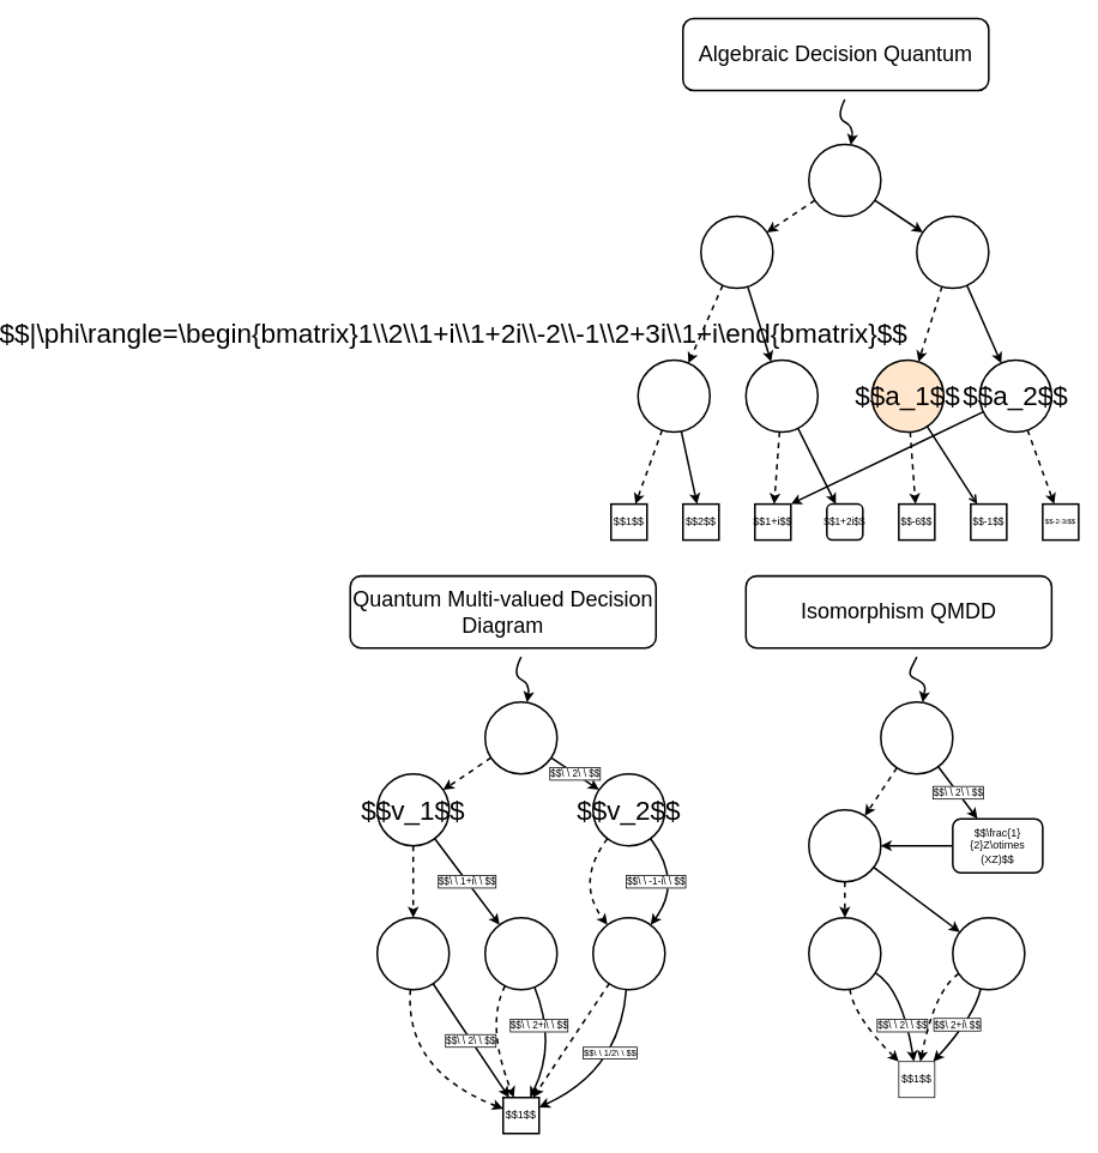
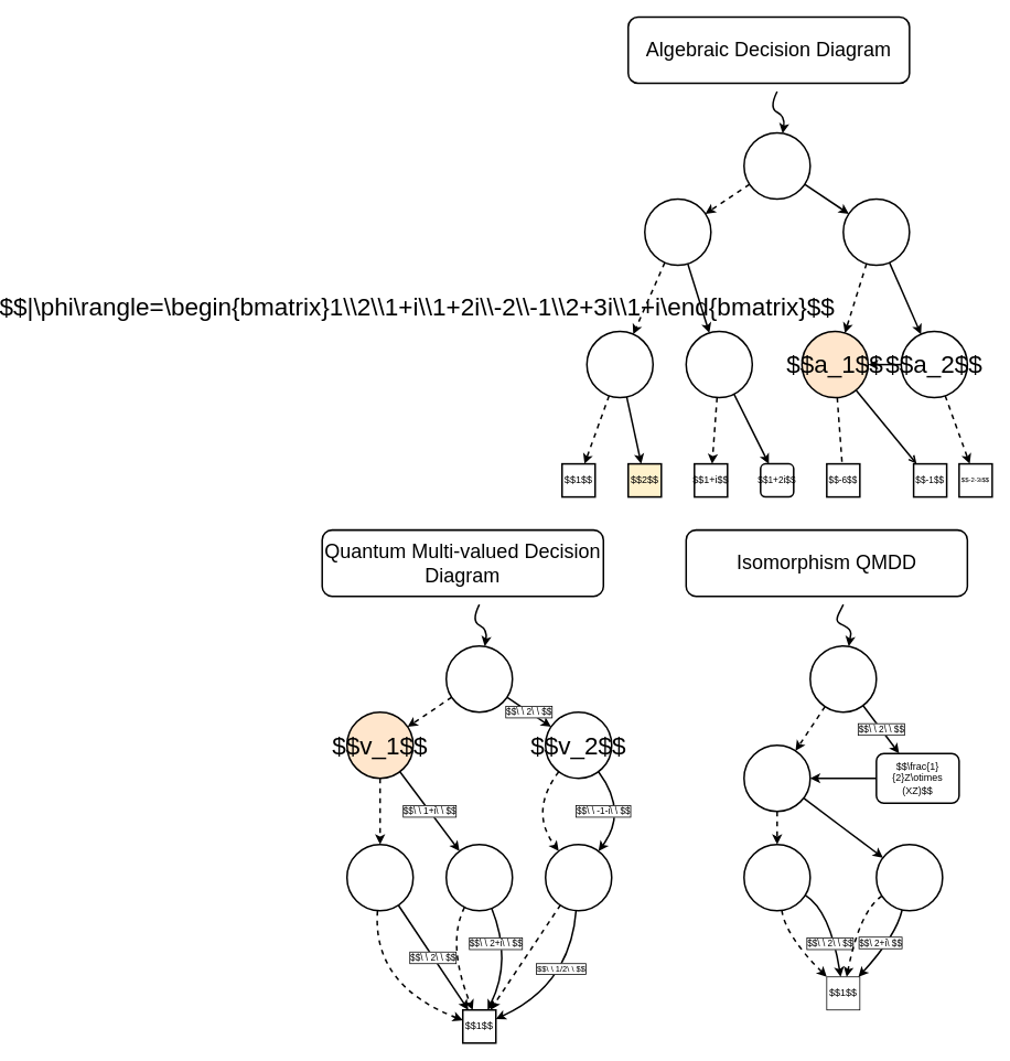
  <mxCell id="0" />
  <mxCell id="1" parent="0" />
  <mxCell id="2" value="$$|\phi\rangle=\begin{bmatrix}1\\2\\1+i\\1+2i\\-2\\-1\\2+3i\\1+i\end{bmatrix}$$" style="text;html=1;fillColor=none;align=center;verticalAlign=middle;whiteSpace=wrap;rounded=0;fontSize=30;" parent="1" vertex="1"><mxGeometry x="20" y="190" width="230" height="360" as="geometry" /></mxCell>
- <mxCell id="3" value="Algebraic Decision Quantum" style="text;html=1;fillColor=none;align=center;verticalAlign=middle;whiteSpace=wrap;rounded=1;fontColor=#000000;strokeColor=#000000;strokeWidth=2;fontSize=24;" parent="1" vertex="1"><mxGeometry x="390" y="20" width="340" height="80" as="geometry" /></mxCell>
+ <mxCell id="3" value="Algebraic Decision Diagram" style="text;html=1;fillColor=none;align=center;verticalAlign=middle;whiteSpace=wrap;rounded=1;fontColor=#000000;strokeColor=#000000;strokeWidth=2;fontSize=24;" parent="1" vertex="1"><mxGeometry x="390" y="20" width="340" height="80" as="geometry" /></mxCell>
  <mxCell id="4" style="edgeStyle=none;curved=1;orthogonalLoop=1;jettySize=auto;html=1;labelBackgroundColor=#ffffff;startArrow=classic;startFill=1;endArrow=none;endFill=0;strokeColor=#000000;strokeWidth=2;fontSize=24;fontColor=#000000;" parent="1" source="24" edge="1"><mxGeometry relative="1" as="geometry"><mxPoint x="210" y="730" as="targetPoint" /><Array as="points"><mxPoint x="220" y="760" /><mxPoint x="200" y="750" /></Array></mxGeometry></mxCell>
  <mxCell id="5" style="edgeStyle=none;curved=1;orthogonalLoop=1;jettySize=auto;html=1;labelBackgroundColor=#ffffff;startArrow=classic;startFill=1;endArrow=none;endFill=0;strokeColor=#000000;strokeWidth=2;fontSize=24;fontColor=#000000;" parent="1" source="43" edge="1"><mxGeometry relative="1" as="geometry"><mxPoint x="570" y="110" as="targetPoint" /><Array as="points"><mxPoint x="580" y="140" /><mxPoint x="560" y="130" /></Array></mxGeometry></mxCell>
  <mxCell id="6" value="Quantum Multi-valued Decision Diagram" style="text;html=1;fillColor=none;align=center;verticalAlign=middle;whiteSpace=wrap;rounded=1;fontColor=#000000;strokeColor=#000000;strokeWidth=2;fontSize=24;" parent="1" vertex="1"><mxGeometry x="20" y="640" width="340" height="80" as="geometry" /></mxCell>
  <mxCell id="7" value="Isomorphism QMDD" style="text;html=1;fillColor=none;align=center;verticalAlign=middle;whiteSpace=wrap;rounded=1;fontColor=#000000;strokeColor=#000000;strokeWidth=2;fontSize=24;fontFamily=Helvetica;" parent="1" vertex="1"><mxGeometry x="460" y="640" width="340" height="80" as="geometry" /></mxCell>
  <mxCell id="8" value="$$1$$" style="rounded=0;whiteSpace=wrap;html=1;" parent="1" vertex="1"><mxGeometry x="630" y="1180" width="40" height="40" as="geometry" /></mxCell>
  <mxCell id="9" value="$$\ \ 2\ \ $$" style="edgeStyle=none;curved=1;orthogonalLoop=1;jettySize=auto;html=1;strokeWidth=2;labelBorderColor=#000000;" parent="1" source="17" target="8" edge="1"><mxGeometry as="geometry"><Array as="points"><mxPoint x="634" y="1100" /></Array><mxPoint x="9" y="9" as="offset" /></mxGeometry></mxCell>
  <mxCell id="10" style="edgeStyle=none;curved=1;orthogonalLoop=1;jettySize=auto;html=1;dashed=1;strokeWidth=2;" parent="1" source="17" target="8" edge="1"><mxGeometry x="540" y="610" as="geometry"><Array as="points"><mxPoint x="580" y="1130" /></Array></mxGeometry></mxCell>
  <mxCell id="11" style="edgeStyle=none;orthogonalLoop=1;jettySize=auto;html=1;curved=1;dashed=1;strokeWidth=2;" parent="1" source="19" target="8" edge="1"><mxGeometry x="540" y="610" as="geometry"><Array as="points"><mxPoint x="670" y="1100" /></Array></mxGeometry></mxCell>
  <mxCell id="12" value="$$\ 2+i\ $$" style="edgeStyle=none;curved=1;orthogonalLoop=1;jettySize=auto;html=1;strokeWidth=2;labelBorderColor=#000000;labelBackgroundColor=#ffffff;" parent="1" source="19" target="8" edge="1"><mxGeometry x="540" y="610" as="geometry"><Array as="points"><mxPoint x="714" y="1130" /></Array></mxGeometry></mxCell>
  <mxCell id="13" style="edgeStyle=none;orthogonalLoop=1;jettySize=auto;html=1;labelBackgroundColor=#ffffff;strokeColor=#000000;strokeWidth=2;fontColor=#000000;rounded=1;startArrow=classic;startFill=1;endArrow=none;endFill=0;" parent="1" source="14" edge="1"><mxGeometry x="540" y="610" as="geometry"><mxPoint x="650" y="730" as="targetPoint" /><Array as="points"><mxPoint x="660" y="760" /><mxPoint x="640" y="750" /></Array></mxGeometry></mxCell>
  <mxCell id="14" value="" style="ellipse;whiteSpace=wrap;html=1;aspect=fixed;strokeWidth=2;" parent="1" vertex="1"><mxGeometry x="610" y="780" width="80" height="80" as="geometry" /></mxCell>
  <mxCell id="15" value="" style="ellipse;whiteSpace=wrap;html=1;aspect=fixed;strokeWidth=2;" parent="1" vertex="1"><mxGeometry x="530" y="900" width="80" height="80" as="geometry" /></mxCell>
  <mxCell id="16" style="edgeStyle=none;rounded=0;orthogonalLoop=1;jettySize=auto;html=1;dashed=1;strokeWidth=2;" parent="1" source="14" target="15" edge="1"><mxGeometry x="540" y="610" as="geometry" /></mxCell>
  <mxCell id="17" value="" style="ellipse;whiteSpace=wrap;html=1;aspect=fixed;strokeWidth=2;" parent="1" vertex="1"><mxGeometry x="530" y="1020" width="80" height="80" as="geometry" /></mxCell>
  <mxCell id="18" style="edgeStyle=none;rounded=0;orthogonalLoop=1;jettySize=auto;html=1;dashed=1;strokeWidth=2;" parent="1" source="15" target="17" edge="1"><mxGeometry x="540" y="610" as="geometry" /></mxCell>
  <mxCell id="19" value="" style="ellipse;whiteSpace=wrap;html=1;aspect=fixed;strokeWidth=2;" parent="1" vertex="1"><mxGeometry x="690" y="1020" width="80" height="80" as="geometry" /></mxCell>
  <mxCell id="20" value="" style="edgeStyle=none;rounded=0;orthogonalLoop=1;jettySize=auto;html=1;strokeWidth=2;labelBorderColor=#000000;verticalAlign=middle;" parent="1" source="15" target="19" edge="1"><mxGeometry x="540" y="610" as="geometry"><mxPoint as="offset" /></mxGeometry></mxCell>
  <mxCell id="21" style="edgeStyle=none;curved=1;orthogonalLoop=1;jettySize=auto;html=1;strokeWidth=2;" parent="1" source="22" target="15" edge="1"><mxGeometry x="540" y="610" as="geometry" /></mxCell>
  <mxCell id="22" value="$$\frac{1}{2}Z\otimes (XZ)$$" style="rounded=1;whiteSpace=wrap;html=1;strokeWidth=2;" parent="1" vertex="1"><mxGeometry x="690" y="910" width="100" height="60" as="geometry" /></mxCell>
  <mxCell id="23" value="$$\ \ 2\ \ $$" style="rounded=0;orthogonalLoop=1;jettySize=auto;html=1;strokeWidth=2;labelBorderColor=#000000;" parent="1" source="14" target="22" edge="1"><mxGeometry x="540" y="610" as="geometry" /></mxCell>
  <mxCell id="24" value="" style="ellipse;whiteSpace=wrap;html=1;aspect=fixed;rounded=1;strokeColor=#000000;strokeWidth=2;fontColor=#000000;" parent="1" vertex="1"><mxGeometry x="170" y="780" width="80" height="80" as="geometry" /></mxCell>
- <mxCell id="25" value="$$v_1$$" style="ellipse;whiteSpace=wrap;html=1;aspect=fixed;rounded=1;strokeColor=#000000;strokeWidth=2;fontColor=#000000;fontSize=30;" parent="1" vertex="1"><mxGeometry x="50" y="860" width="80" height="80" as="geometry" /></mxCell>
+ <mxCell id="25" value="$$v_1$$" style="ellipse;whiteSpace=wrap;html=1;aspect=fixed;rounded=1;strokeColor=#000000;strokeWidth=2;fontColor=#000000;fontSize=30;fillColor=#ffe6cc;" parent="1" vertex="1"><mxGeometry x="50" y="860" width="80" height="80" as="geometry" /></mxCell>
  <mxCell id="26" style="edgeStyle=none;rounded=1;orthogonalLoop=1;jettySize=auto;html=1;labelBackgroundColor=#ffffff;startArrow=none;startFill=0;endArrow=classic;endFill=1;strokeColor=#000000;strokeWidth=2;fontColor=#000000;dashed=1;" parent="1" source="24" target="25" edge="1"><mxGeometry x="-20" y="640" as="geometry" /></mxCell>
  <mxCell id="27" value="$$v_2$$" style="ellipse;whiteSpace=wrap;html=1;aspect=fixed;rounded=1;strokeColor=#000000;strokeWidth=2;fontColor=#000000;fontSize=30;" parent="1" vertex="1"><mxGeometry x="290" y="860" width="80" height="80" as="geometry" /></mxCell>
  <mxCell id="28" value="$$\ \ 2\ \ $$" style="edgeStyle=none;curved=1;orthogonalLoop=1;jettySize=auto;html=1;labelBackgroundColor=#ffffff;startArrow=none;startFill=0;endArrow=classic;endFill=1;strokeColor=#000000;strokeWidth=2;fontSize=11;fontColor=#000000;labelBorderColor=#000000;" parent="1" source="24" target="27" edge="1"><mxGeometry x="-20" y="640" as="geometry" /></mxCell>
  <mxCell id="29" value="" style="ellipse;whiteSpace=wrap;html=1;aspect=fixed;rounded=1;strokeColor=#000000;strokeWidth=2;fontColor=#000000;" parent="1" vertex="1"><mxGeometry x="50" y="1020" width="80" height="80" as="geometry" /></mxCell>
  <mxCell id="30" style="edgeStyle=none;rounded=1;orthogonalLoop=1;jettySize=auto;html=1;dashed=1;labelBackgroundColor=#ffffff;startArrow=none;startFill=0;endArrow=classic;endFill=1;strokeColor=#000000;strokeWidth=2;fontColor=#000000;" parent="1" source="25" target="29" edge="1"><mxGeometry x="-20" y="640" as="geometry" /></mxCell>
  <mxCell id="31" value="" style="ellipse;whiteSpace=wrap;html=1;aspect=fixed;rounded=1;strokeColor=#000000;strokeWidth=2;fontColor=#000000;" parent="1" vertex="1"><mxGeometry x="170" y="1020" width="80" height="80" as="geometry" /></mxCell>
  <mxCell id="32" value="$$\ \ 1+i\ \ $$" style="edgeStyle=none;curved=1;orthogonalLoop=1;jettySize=auto;html=1;labelBackgroundColor=#ffffff;startArrow=none;startFill=0;endArrow=classic;endFill=1;strokeColor=#000000;strokeWidth=2;fontColor=#000000;labelBorderColor=#000000;spacingTop=0;" parent="1" source="25" target="31" edge="1"><mxGeometry x="-20" y="640" as="geometry"><mxPoint as="offset" /></mxGeometry></mxCell>
  <mxCell id="33" value="$$1$$" style="rounded=0;whiteSpace=wrap;html=1;strokeColor=#000000;strokeWidth=2;fontColor=#000000;" parent="1" vertex="1"><mxGeometry x="190" y="1220" width="40" height="40" as="geometry" /></mxCell>
  <mxCell id="34" style="edgeStyle=none;orthogonalLoop=1;jettySize=auto;html=1;dashed=1;labelBackgroundColor=#ffffff;startArrow=none;startFill=0;endArrow=classic;endFill=1;strokeColor=#000000;strokeWidth=2;fontColor=#000000;curved=1;" parent="1" source="29" target="33" edge="1"><mxGeometry x="-20" y="640" as="geometry"><Array as="points"><mxPoint x="80" y="1190" /></Array></mxGeometry></mxCell>
  <mxCell id="35" value="$$\ \ 2\ \ $$" style="edgeStyle=none;curved=1;orthogonalLoop=1;jettySize=auto;html=1;labelBackgroundColor=#ffffff;startArrow=none;startFill=0;endArrow=classic;endFill=1;strokeColor=#000000;strokeWidth=2;fontColor=#000000;labelBorderColor=#000000;" parent="1" source="29" target="33" edge="1"><mxGeometry x="-20" y="640" as="geometry"><Array as="points" /><mxPoint as="offset" /></mxGeometry></mxCell>
  <mxCell id="36" style="edgeStyle=none;curved=1;orthogonalLoop=1;jettySize=auto;html=1;labelBackgroundColor=#ffffff;startArrow=none;startFill=0;endArrow=classic;endFill=1;strokeColor=#000000;strokeWidth=2;fontColor=#000000;dashed=1;" parent="1" source="31" target="33" edge="1"><mxGeometry x="-20" y="640" as="geometry"><Array as="points"><mxPoint x="170" y="1140" /></Array></mxGeometry></mxCell>
  <mxCell id="37" value="$$\ \ 2+i\ \ $$" style="edgeStyle=none;curved=1;orthogonalLoop=1;jettySize=auto;html=1;labelBackgroundColor=#ffffff;startArrow=none;startFill=0;endArrow=classic;endFill=1;strokeColor=#000000;strokeWidth=2;fontColor=#000000;labelBorderColor=#000000;fontSize=11;" parent="1" source="31" target="33" edge="1"><mxGeometry as="geometry"><Array as="points"><mxPoint x="250" y="1160" /></Array><mxPoint x="8" y="-19" as="offset" /></mxGeometry></mxCell>
  <mxCell id="38" style="edgeStyle=none;curved=1;orthogonalLoop=1;jettySize=auto;html=1;dashed=1;labelBackgroundColor=#ffffff;startArrow=none;startFill=0;endArrow=classic;endFill=1;strokeColor=#000000;strokeWidth=2;fontColor=#000000;" parent="1" source="40" target="33" edge="1"><mxGeometry x="-20" y="640" as="geometry"><Array as="points" /></mxGeometry></mxCell>
  <mxCell id="39" value="$$\ \ 1/2\ \ $$" style="edgeStyle=none;curved=1;orthogonalLoop=1;jettySize=auto;html=1;labelBackgroundColor=#ffffff;startArrow=none;startFill=0;endArrow=classic;endFill=1;strokeColor=#000000;strokeWidth=2;fontColor=#000000;labelBorderColor=#000000;fontSize=10;" parent="1" source="40" target="33" edge="1"><mxGeometry as="geometry"><Array as="points"><mxPoint x="320" y="1190" /></Array><mxPoint x="31" y="5" as="offset" /></mxGeometry></mxCell>
  <mxCell id="40" value="" style="ellipse;whiteSpace=wrap;html=1;aspect=fixed;rounded=1;strokeColor=#000000;strokeWidth=2;fontColor=#000000;" parent="1" vertex="1"><mxGeometry x="290" y="1020" width="80" height="80" as="geometry" /></mxCell>
  <mxCell id="41" style="edgeStyle=none;curved=1;orthogonalLoop=1;jettySize=auto;html=1;labelBackgroundColor=#ffffff;startArrow=none;startFill=0;endArrow=classic;endFill=1;strokeColor=#000000;strokeWidth=2;fontSize=11;fontColor=#000000;dashed=1;" parent="1" source="27" target="40" edge="1"><mxGeometry x="-20" y="640" as="geometry"><Array as="points"><mxPoint x="270" y="980" /></Array></mxGeometry></mxCell>
  <mxCell id="42" value="$$\ \ -1-i\ \ $$" style="edgeStyle=none;curved=1;orthogonalLoop=1;jettySize=auto;html=1;labelBackgroundColor=#ffffff;startArrow=none;startFill=0;endArrow=classic;endFill=1;strokeColor=#000000;strokeWidth=2;fontSize=11;fontColor=#000000;labelBorderColor=#000000;" parent="1" source="27" target="40" edge="1"><mxGeometry as="geometry"><mxPoint x="344" y="1050" as="targetPoint" /><Array as="points"><mxPoint x="390" y="980" /></Array><mxPoint x="6" as="offset" /></mxGeometry></mxCell>
  <mxCell id="43" value="" style="ellipse;whiteSpace=wrap;html=1;aspect=fixed;rounded=1;strokeColor=#000000;strokeWidth=2;fontColor=#000000;" parent="1" vertex="1"><mxGeometry x="530" y="160" width="80" height="80" as="geometry" /></mxCell>
  <mxCell id="44" value="" style="ellipse;whiteSpace=wrap;html=1;aspect=fixed;rounded=1;strokeColor=#000000;strokeWidth=2;fontColor=#000000;" parent="1" vertex="1"><mxGeometry x="410" y="240" width="80" height="80" as="geometry" /></mxCell>
  <mxCell id="45" style="edgeStyle=none;rounded=1;orthogonalLoop=1;jettySize=auto;html=1;labelBackgroundColor=#ffffff;startArrow=none;startFill=0;endArrow=classic;endFill=1;strokeColor=#000000;strokeWidth=2;fontColor=#000000;dashed=1;" parent="1" source="43" target="44" edge="1"><mxGeometry x="340" y="20" as="geometry" /></mxCell>
  <mxCell id="46" value="" style="ellipse;whiteSpace=wrap;html=1;aspect=fixed;rounded=1;strokeColor=#000000;strokeWidth=2;fontColor=#000000;" parent="1" vertex="1"><mxGeometry x="650" y="240" width="80" height="80" as="geometry" /></mxCell>
  <mxCell id="47" value="" style="edgeStyle=none;curved=1;orthogonalLoop=1;jettySize=auto;html=1;labelBackgroundColor=#ffffff;startArrow=none;startFill=0;endArrow=classic;endFill=1;strokeColor=#000000;strokeWidth=2;fontSize=11;fontColor=#000000;labelBorderColor=#000000;" parent="1" source="43" target="46" edge="1"><mxGeometry x="340" y="20" as="geometry" /></mxCell>
  <mxCell id="48" value="" style="ellipse;whiteSpace=wrap;html=1;aspect=fixed;rounded=1;strokeColor=#000000;strokeWidth=2;fontColor=#000000;" parent="1" vertex="1"><mxGeometry x="340" y="400" width="80" height="80" as="geometry" /></mxCell>
  <mxCell id="49" style="edgeStyle=none;rounded=1;orthogonalLoop=1;jettySize=auto;html=1;dashed=1;labelBackgroundColor=#ffffff;startArrow=none;startFill=0;endArrow=classic;endFill=1;strokeColor=#000000;strokeWidth=2;fontColor=#000000;" parent="1" source="44" target="48" edge="1"><mxGeometry x="340" y="20" as="geometry" /></mxCell>
  <mxCell id="50" value="" style="ellipse;whiteSpace=wrap;html=1;aspect=fixed;rounded=1;strokeColor=#000000;strokeWidth=2;fontColor=#000000;" parent="1" vertex="1"><mxGeometry x="460" y="400" width="80" height="80" as="geometry" /></mxCell>
  <mxCell id="51" value="" style="edgeStyle=none;curved=1;orthogonalLoop=1;jettySize=auto;html=1;labelBackgroundColor=#ffffff;startArrow=none;startFill=0;endArrow=classic;endFill=1;strokeColor=#000000;strokeWidth=2;fontColor=#000000;labelBorderColor=#000000;" parent="1" source="44" target="50" edge="1"><mxGeometry x="340" y="20" as="geometry"><mxPoint as="offset" /></mxGeometry></mxCell>
  <mxCell id="52" value="$$1$$" style="rounded=0;whiteSpace=wrap;html=1;strokeColor=#000000;strokeWidth=2;fontColor=#000000;" parent="1" vertex="1"><mxGeometry x="310" y="560" width="40" height="40" as="geometry" /></mxCell>
  <mxCell id="53" style="edgeStyle=none;orthogonalLoop=1;jettySize=auto;html=1;dashed=1;labelBackgroundColor=#ffffff;startArrow=none;startFill=0;endArrow=classic;endFill=1;strokeColor=#000000;strokeWidth=2;fontColor=#000000;curved=1;" parent="1" source="48" target="52" edge="1"><mxGeometry x="340" y="20" as="geometry" /></mxCell>
  <mxCell id="54" value="" style="edgeStyle=none;curved=1;orthogonalLoop=1;jettySize=auto;html=1;labelBackgroundColor=#ffffff;startArrow=none;startFill=0;endArrow=classic;endFill=1;strokeColor=#000000;strokeWidth=2;fontColor=#000000;labelBorderColor=#000000;" parent="1" source="48" target="62" edge="1"><mxGeometry x="340" y="20" as="geometry"><Array as="points" /><mxPoint as="offset" /></mxGeometry></mxCell>
  <mxCell id="55" style="edgeStyle=none;curved=1;orthogonalLoop=1;jettySize=auto;html=1;labelBackgroundColor=#ffffff;startArrow=none;startFill=0;endArrow=classic;endFill=1;strokeColor=#000000;strokeWidth=2;fontColor=#000000;dashed=1;" parent="1" source="50" target="64" edge="1"><mxGeometry x="340" y="20" as="geometry" /></mxCell>
  <mxCell id="56" value="" style="edgeStyle=none;curved=1;orthogonalLoop=1;jettySize=auto;html=1;labelBackgroundColor=#ffffff;startArrow=none;startFill=0;endArrow=classic;endFill=1;strokeColor=#000000;strokeWidth=2;fontColor=#000000;labelBorderColor=#000000;fontSize=11;" parent="1" source="50" target="65" edge="1"><mxGeometry x="340" y="20" as="geometry"><mxPoint as="offset" /></mxGeometry></mxCell>
  <mxCell id="57" value="" style="edgeStyle=none;curved=1;orthogonalLoop=1;jettySize=auto;html=1;labelBackgroundColor=#ffffff;startArrow=none;startFill=0;endArrow=open;endFill=1;strokeColor=#000000;strokeWidth=2;fontColor=#000000;labelBorderColor=#000000;fontSize=10;" parent="1" source="58" target="70" edge="1"><mxGeometry x="340" y="20" as="geometry"><mxPoint as="offset" /></mxGeometry></mxCell>
  <mxCell id="58" value="$$a_1$$" style="ellipse;whiteSpace=wrap;html=1;aspect=fixed;rounded=1;strokeColor=#000000;strokeWidth=2;fontColor=#000000;fontSize=30;fillColor=#ffe6cc;" parent="1" vertex="1"><mxGeometry x="600" y="400" width="80" height="80" as="geometry" /></mxCell>
  <mxCell id="59" style="edgeStyle=none;curved=1;orthogonalLoop=1;jettySize=auto;html=1;labelBackgroundColor=#ffffff;startArrow=none;startFill=0;endArrow=classic;endFill=1;strokeColor=#000000;strokeWidth=2;fontSize=11;fontColor=#000000;dashed=1;" parent="1" source="46" target="58" edge="1"><mxGeometry x="340" y="20" as="geometry" /></mxCell>
  <mxCell id="60" value="$$a_2$$" style="ellipse;whiteSpace=wrap;html=1;aspect=fixed;rounded=1;strokeColor=#000000;strokeWidth=2;fontColor=#000000;fontSize=30;" parent="1" vertex="1"><mxGeometry x="720" y="400" width="80" height="80" as="geometry" /></mxCell>
  <mxCell id="61" value="" style="edgeStyle=none;curved=1;orthogonalLoop=1;jettySize=auto;html=1;labelBackgroundColor=#ffffff;startArrow=none;startFill=0;endArrow=classic;endFill=1;strokeColor=#000000;strokeWidth=2;fontSize=11;fontColor=#000000;labelBorderColor=#000000;" parent="1" source="46" target="60" edge="1"><mxGeometry x="340" y="20" as="geometry" /></mxCell>
- <mxCell id="62" value="$$2$$" style="rounded=0;whiteSpace=wrap;html=1;strokeColor=#000000;strokeWidth=2;fontColor=#000000;" parent="1" vertex="1"><mxGeometry x="390" y="560" width="40" height="40" as="geometry" /></mxCell>
- <mxCell id="63" style="edgeStyle=none;curved=1;orthogonalLoop=1;jettySize=auto;html=1;dashed=1;labelBackgroundColor=#ffffff;startArrow=none;startFill=0;endArrow=classic;endFill=1;strokeColor=#000000;strokeWidth=2;fontColor=#000000;" parent="1" source="58" target="68" edge="1"><mxGeometry x="340" y="20" as="geometry" /></mxCell>
+ <mxCell id="62" value="$$2$$" style="rounded=0;whiteSpace=wrap;html=1;strokeColor=#000000;strokeWidth=2;fontColor=#000000;fillColor=#fff2cc;" parent="1" vertex="1"><mxGeometry x="390" y="560" width="40" height="40" as="geometry" /></mxCell>
+ <mxCell id="63" style="edgeStyle=none;curved=1;orthogonalLoop=1;jettySize=auto;html=1;dashed=1;labelBackgroundColor=#ffffff;startArrow=none;startFill=0;endArrow=none;endFill=1;strokeColor=#000000;strokeWidth=2;fontColor=#000000;" parent="1" source="58" target="68" edge="1"><mxGeometry x="340" y="20" as="geometry" /></mxCell>
  <mxCell id="64" value="$$1+i$$" style="rounded=0;whiteSpace=wrap;html=1;strokeColor=#000000;strokeWidth=2;fontColor=#000000;" parent="1" vertex="1"><mxGeometry x="470" y="560" width="40" height="40" as="geometry" /></mxCell>
  <mxCell id="65" value="$$1+2i$$" style="whiteSpace=wrap;html=1;strokeColor=#000000;strokeWidth=2;fontColor=#000000;fontSize=11;rounded=1;" parent="1" vertex="1"><mxGeometry x="550" y="560" width="40" height="40" as="geometry" /></mxCell>
  <mxCell id="66" value="$$-2-3i$$" style="rounded=0;whiteSpace=wrap;html=1;strokeColor=#000000;strokeWidth=2;fontColor=#000000;fontSize=8;" parent="1" vertex="1"><mxGeometry x="790" y="560" width="40" height="40" as="geometry" /></mxCell>
  <mxCell id="67" value="" style="edgeStyle=none;curved=1;orthogonalLoop=1;jettySize=auto;html=1;labelBackgroundColor=#ffffff;startArrow=none;startFill=0;endArrow=classic;endFill=1;strokeColor=#000000;strokeWidth=2;fontSize=11;fontColor=#000000;labelBorderColor=#000000;dashed=1;" parent="1" source="60" target="66" edge="1"><mxGeometry x="340" y="20" as="geometry"><mxPoint as="offset" /></mxGeometry></mxCell>
  <mxCell id="68" value="$$-6$$" style="rounded=0;whiteSpace=wrap;html=1;strokeColor=#000000;strokeWidth=2;fontColor=#000000;fontSize=11;" parent="1" vertex="1"><mxGeometry x="630" y="560" width="40" height="40" as="geometry" /></mxCell>
- <mxCell id="69" style="edgeStyle=none;curved=1;orthogonalLoop=1;jettySize=auto;html=1;labelBackgroundColor=#ffffff;startArrow=none;startFill=0;endArrow=classic;endFill=1;strokeColor=#000000;strokeWidth=2;fontSize=11;fontColor=#000000;entryX=1;entryY=0;entryDx=0;entryDy=0;" parent="1" source="60" target="64" edge="1"><mxGeometry x="340" y="20" as="geometry" /></mxCell>
- <mxCell id="70" value="$$-1$$" style="rounded=0;whiteSpace=wrap;html=1;strokeColor=#000000;strokeWidth=2;fontColor=#000000;fontSize=11;" vertex="1" parent="1"><mxGeometry x="710" y="560" width="40" height="40" as="geometry" /></mxCell>
+ <mxCell id="69" style="edgeStyle=none;curved=1;orthogonalLoop=1;jettySize=auto;html=1;labelBackgroundColor=#ffffff;startArrow=none;startFill=0;endArrow=classic;endFill=1;strokeColor=#000000;strokeWidth=2;fontSize=11;fontColor=#000000;" parent="1" source="60" target="58" edge="1"><mxGeometry x="340" y="20" as="geometry" /></mxCell>
+ <mxCell id="70" value="$$-1$$" style="rounded=0;whiteSpace=wrap;html=1;strokeColor=#000000;strokeWidth=2;fontColor=#000000;fontSize=11;" vertex="1" parent="1"><mxGeometry x="735" y="560" width="40" height="40" as="geometry" /></mxCell>
